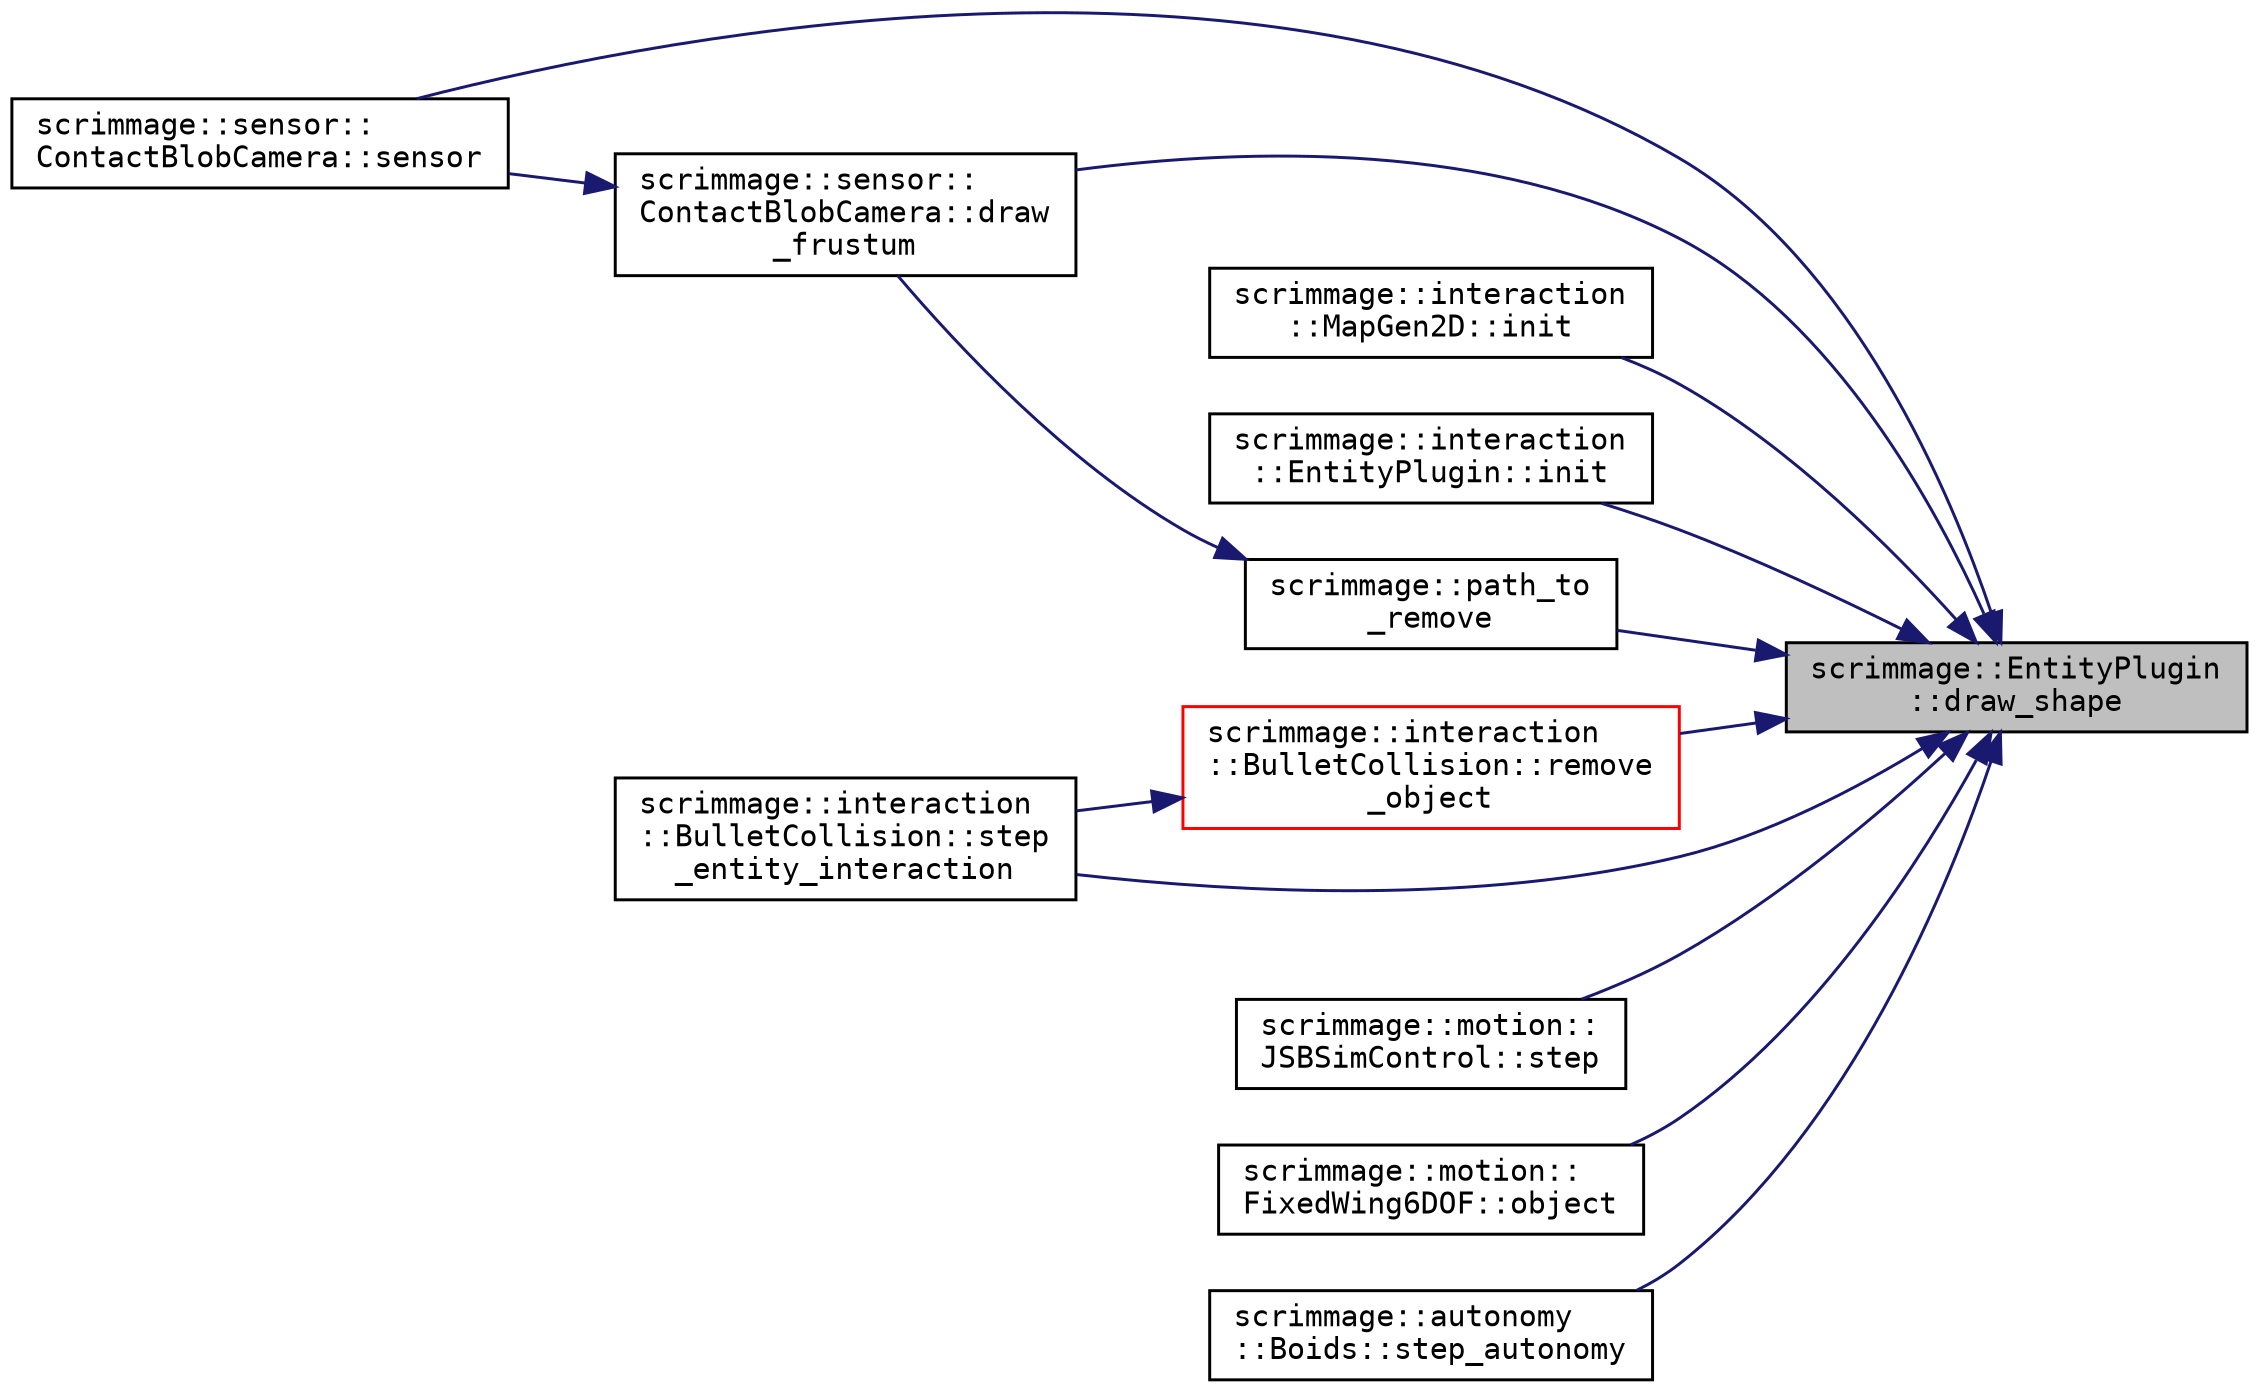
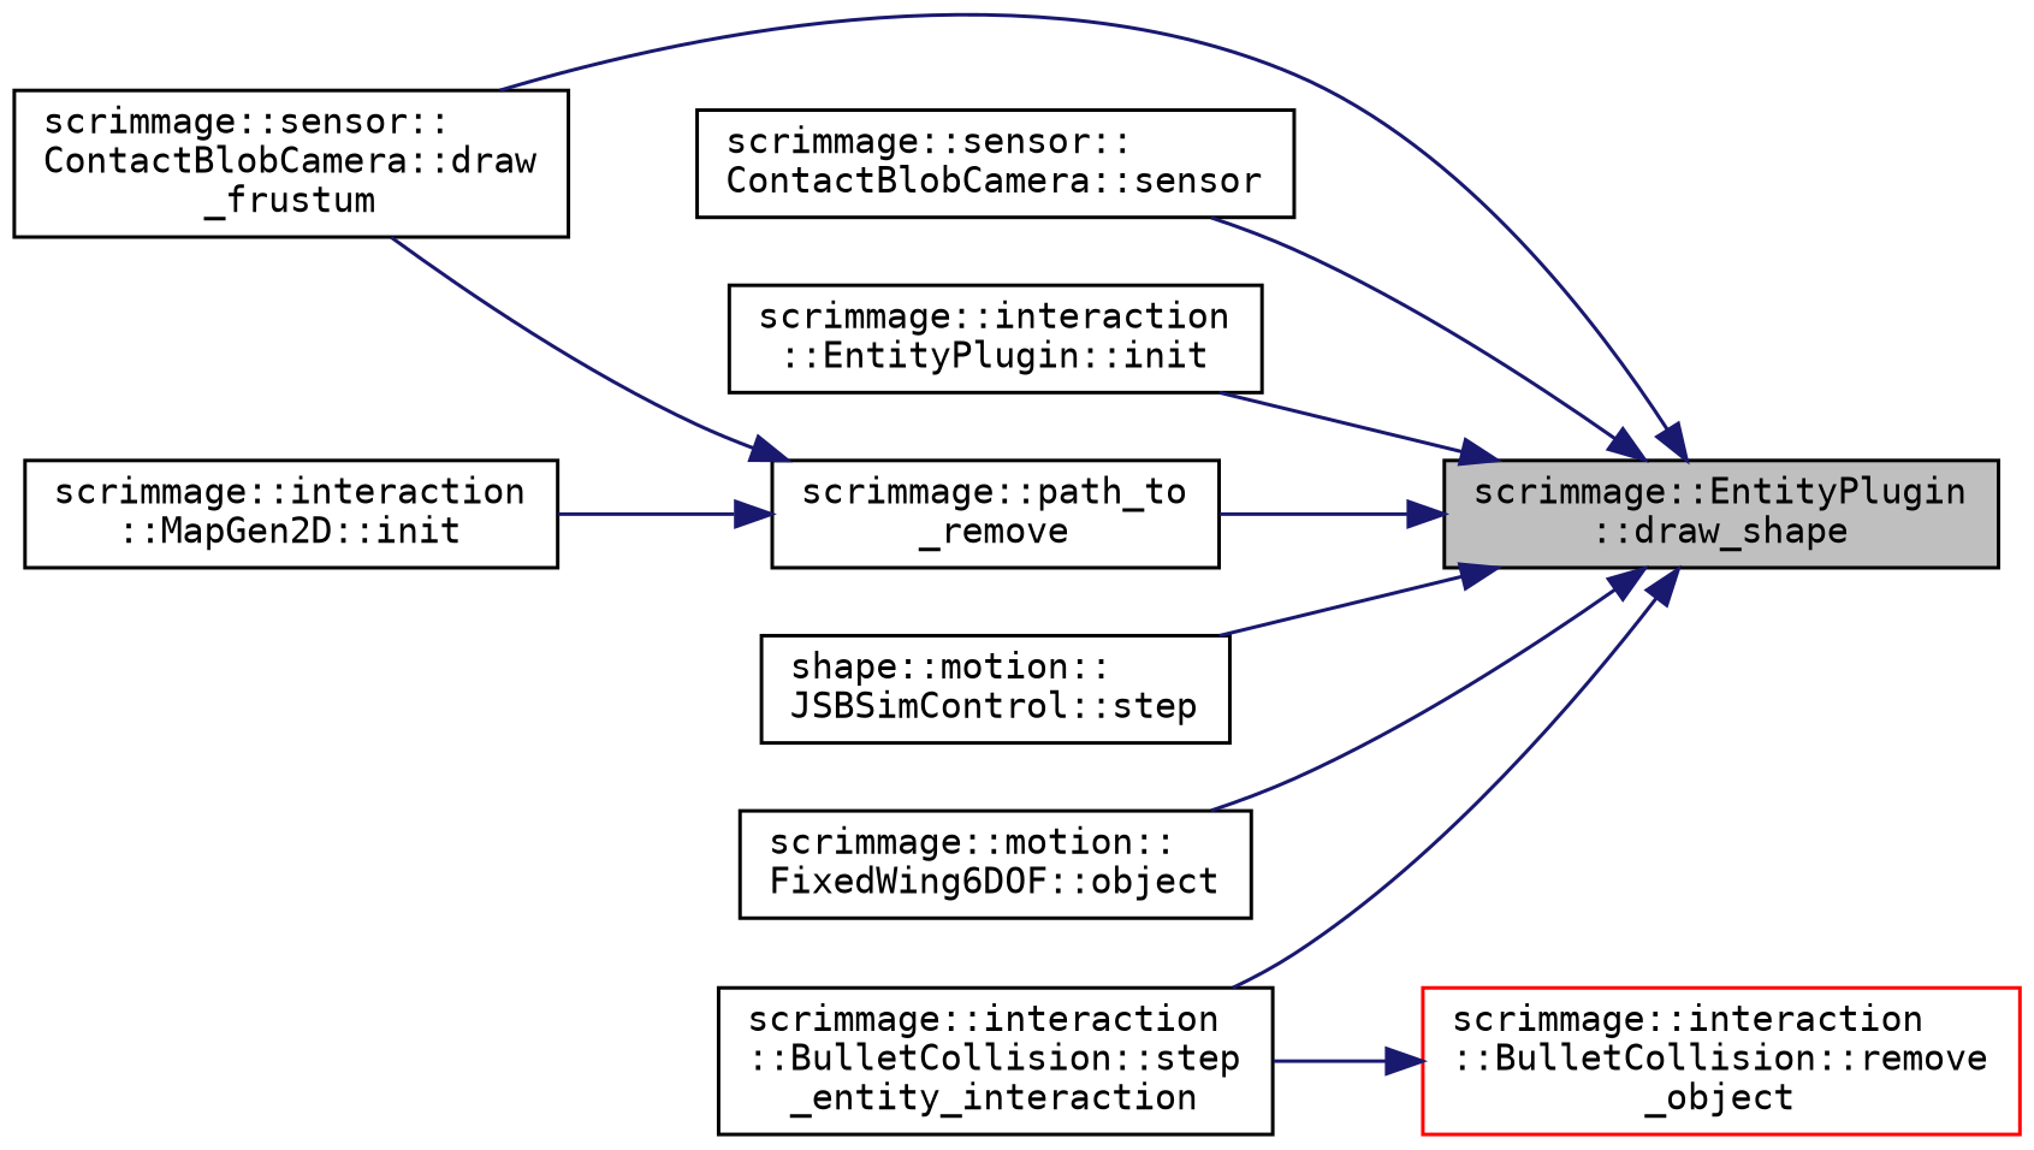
  digraph {
    fontname="DejaVu Sans Mono"
    rankdir=RL
    node [color=black fillcolor=white fontname="DejaVu Sans Mono" fontsize=10 shape=record style=filled]
    edge [color=midnightblue dir=back fontname="DejaVu Sans Mono" fontsize=10 labelfontname=Helvetica labelfontsize=10 style=solid]
    n1 [fillcolor=grey75 fontcolor=black height=0.2 label="scrimmage::EntityPlugin\l::draw_shape" width=0.4]
    n2 [height=0.2 label="scrimmage::sensor::\lContactBlobCamera::draw\l_frustum" width=0.4]
    n3 [height=0.2 label="scrimmage::sensor::\lContactBlobCamera::sensor" width=0.4]
    n4 [height=0.2 label="scrimmage::interaction\l::MapGen2D::init" width=0.4]
    n5 [height=0.2 label="scrimmage::interaction\l::EntityPlugin::init" width=0.4]
    n6 [height=0.2 label="scrimmage::path_to\l_remove" width=0.4]
    n7 [color=red height=0.2 label="scrimmage::interaction\l::BulletCollision::remove\l_object" width=0.4]
    n8 [height=0.2 label="scrimmage::interaction\l::BulletCollision::step\l_entity_interaction" width=0.4]
-   n9 [height=0.2 label="scrimmage::motion::\lJSBSimControl::step" width=0.4]
+   n9 [height=0.2 label="shape::motion::\lJSBSimControl::step" width=0.4]
    n10 [height=0.2 label="scrimmage::motion::\lFixedWing6DOF::object" width=0.4]
-   n11 [height=0.2 label="scrimmage::autonomy\l::Boids::step_autonomy" width=0.4]
    n1 -> n2
    n1 -> n3
-   n1 -> n4
+   n6 -> n4
    n1 -> n5
    n1 -> n6
-   n1 -> n7
    n1 -> n8
    n1 -> n9
    n1 -> n10
-   n1 -> n11
-   n2 -> n3
    n6 -> n2
    n7 -> n8
  }
